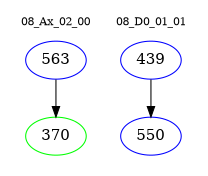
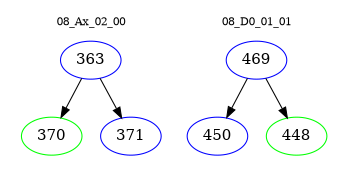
  digraph {
    node [color=blue]
    edge [color=black]
-   n1 [label=563]
+   n1 [label=363]
    n2 [color=green label=370]
-   n4 [label=439]
-   n5 [label=550]
+   n3 [label=371]
+   n4 [label=469]
+   n5 [label=450]
+   n6 [color=green label=448]
    subgraph cluster_1 {
      color=white
      fontsize=10
      label="08_Ax_02_00"
      n1
      n2
+     n3
    }
    subgraph cluster_2 {
      color=white
      fontsize=10
      label="08_D0_01_01"
      n4
      n5
+     n6
    }
    n1 -> n2
+   n1 -> n3
    n4 -> n5
+   n4 -> n6
  }
